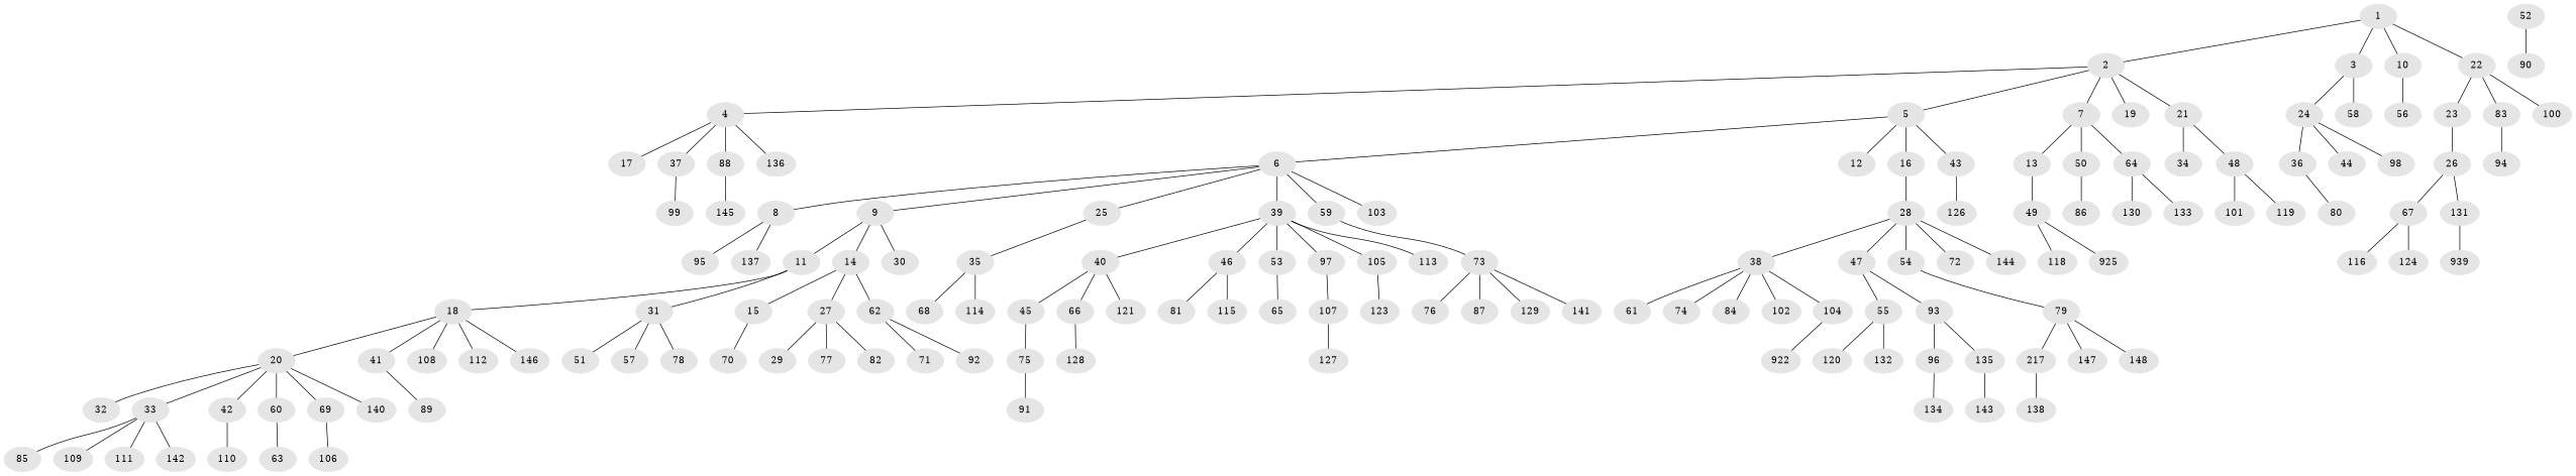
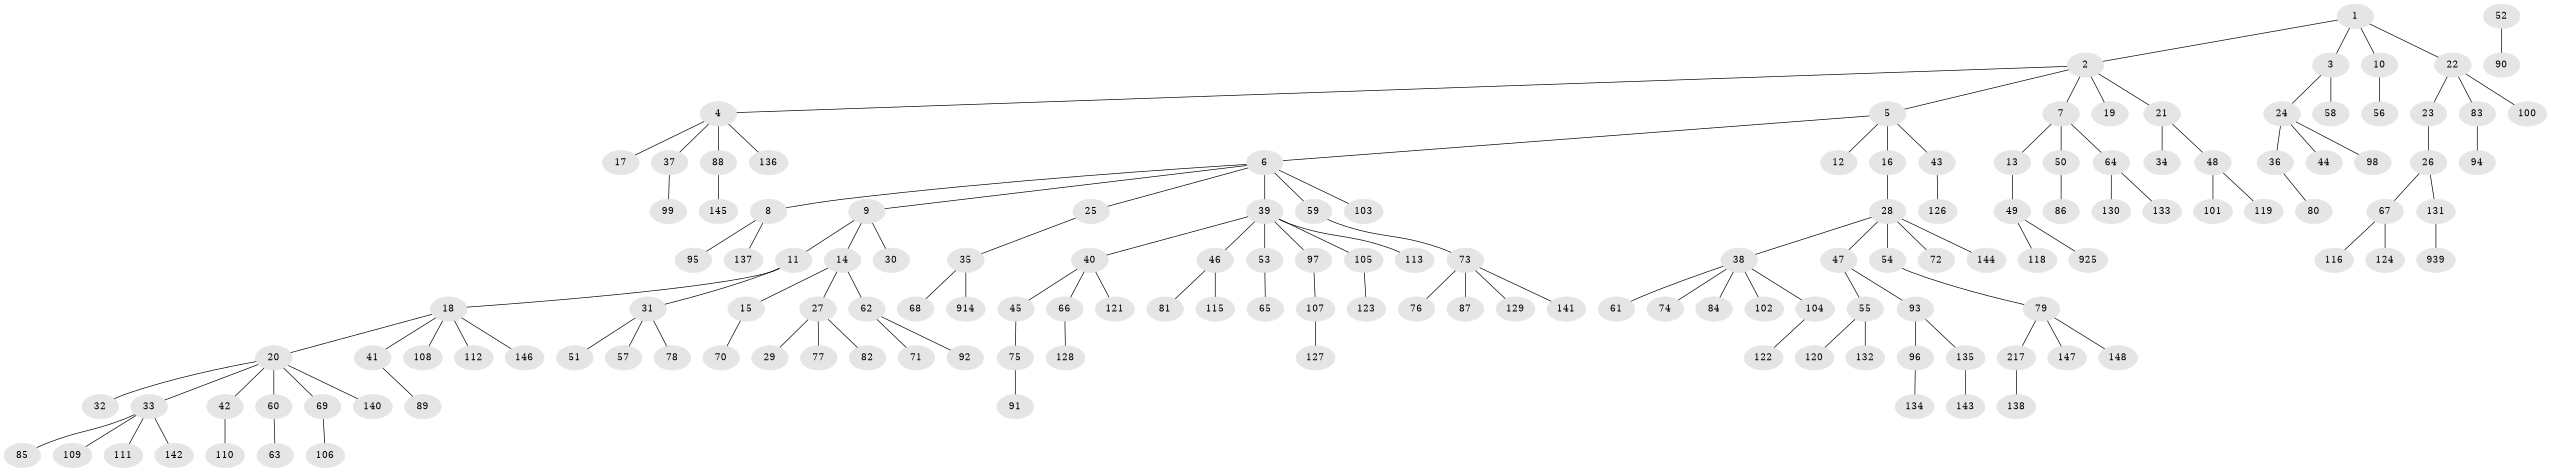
  graph {
    node [color=gray90 style=filled]
    1
    2
    3
    10
    22
    4
    5
    7
    19
    21
    24
    58
    56
    23
    83
    100
    17
    37
    88
    136
    6
    12
    16
    43
    13
    50
    64
    34
    48
    36
    44
    98
    99
    145
    8
    9
    25
    39
    59
    103
    28
    126
    95
    137
    11
    14
    30
    35
    40
    46
    53
    97
    105
    113
    73
    49
    86
    130
    133
    18
    31
    15
    27
    62
    20
    41
    108
    112
    146
    51
    57
    78
    118
    n74 [label=925]
    70
    29
    77
    82
    71
    92
    38
    47
    54
    72
    144
    32
    33
    42
    60
    69
    140
    89
    85
    109
    111
    142
    110
    63
    106
    101
    119
    26
    94
    67
    131
    80
    68
-   114
+   114 [label=914]
    116
    124
    n111 [label=939]
    61
    74
    84
    102
    104
    55
    93
    79
    52
    90
-   122 [label=922]
+   122
    45
    66
    121
    81
    115
    65
    107
    123
    75
    128
    91
    120
    132
    96
    135
    n138 [label=217]
    147
    148
    76
    87
    129
    141
    138
    134
    143
    127
    1 -- 2
    1 -- 3
    1 -- 10
    1 -- 22
    2 -- 4
    2 -- 5
    2 -- 7
    2 -- 19
    2 -- 21
    3 -- 24
    3 -- 58
    10 -- 56
    22 -- 23
    22 -- 83
    22 -- 100
    4 -- 17
    4 -- 37
    4 -- 88
    4 -- 136
    5 -- 6
    5 -- 12
    5 -- 16
    5 -- 43
    7 -- 13
    7 -- 50
    7 -- 64
    21 -- 34
    21 -- 48
    24 -- 36
    24 -- 44
    24 -- 98
    23 -- 26
    83 -- 94
    37 -- 99
    88 -- 145
    6 -- 8
    6 -- 9
    6 -- 25
    6 -- 39
    6 -- 59
    6 -- 103
    16 -- 28
    43 -- 126
    13 -- 49
    50 -- 86
    64 -- 130
    64 -- 133
    48 -- 101
    48 -- 119
    36 -- 80
    8 -- 95
    8 -- 137
    9 -- 11
    9 -- 14
    9 -- 30
    25 -- 35
    39 -- 40
    39 -- 46
    39 -- 53
    39 -- 97
    39 -- 105
    39 -- 113
    59 -- 73
    28 -- 38
    28 -- 47
    28 -- 54
    28 -- 72
    28 -- 144
    11 -- 18
    11 -- 31
    14 -- 15
    14 -- 27
    14 -- 62
    35 -- 68
    35 -- 114
    40 -- 45
    40 -- 66
    40 -- 121
    46 -- 81
    46 -- 115
    53 -- 65
    97 -- 107
    105 -- 123
    73 -- 76
    73 -- 87
    73 -- 129
    73 -- 141
    49 -- 118
    49 -- n74
    18 -- 20
    18 -- 41
    18 -- 108
    18 -- 112
    18 -- 146
    31 -- 51
    31 -- 57
    31 -- 78
    15 -- 70
    27 -- 29
    27 -- 77
    27 -- 82
    62 -- 71
    62 -- 92
    20 -- 32
    20 -- 33
    20 -- 42
    20 -- 60
    20 -- 69
    20 -- 140
    41 -- 89
    38 -- 61
    38 -- 74
    38 -- 84
    38 -- 102
    38 -- 104
    47 -- 55
    47 -- 93
    54 -- 79
    33 -- 85
    33 -- 109
    33 -- 111
    33 -- 142
    42 -- 110
    60 -- 63
    69 -- 106
    26 -- 67
    26 -- 131
    67 -- 116
    67 -- 124
    131 -- n111
    104 -- 122
    55 -- 120
    55 -- 132
    93 -- 96
    93 -- 135
    79 -- n138
    79 -- 147
    79 -- 148
    52 -- 90
    45 -- 75
    66 -- 128
    107 -- 127
    75 -- 91
    96 -- 134
    135 -- 143
    n138 -- 138
  }
